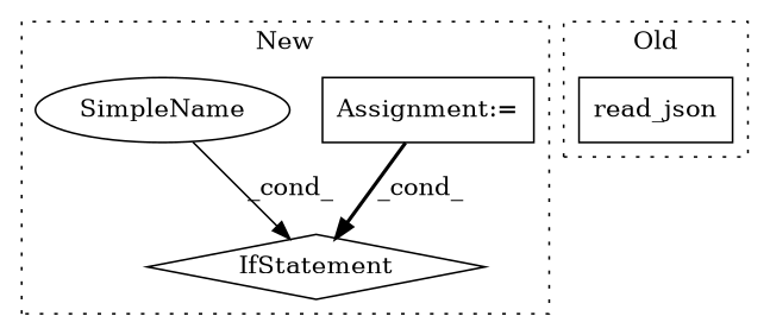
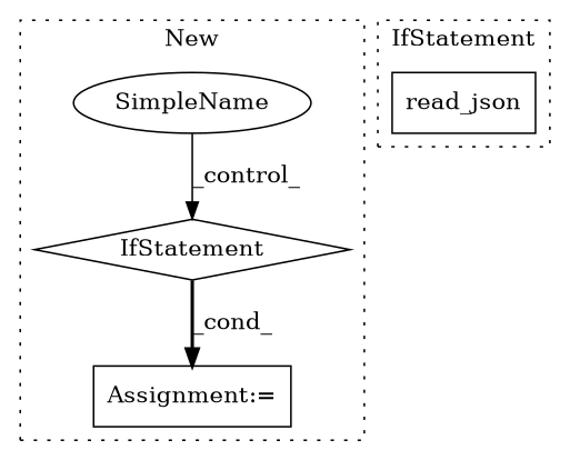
  digraph {
    node [shape=box]
    n1 [a=25 l="4,2" label=IfStatement s="3058,3082" shape=diamond]
    n2 [a=7 l=1 label="Assignment:=" s=3022]
    n3 [a=42 label=SimpleName shape=ellipse]
    n4 [a=32 l="10,1" label=read_json s="2628,2662"]
    subgraph cluster_1 {
      label=New
      style=dotted
      n1
      n2
      n3
    }
    subgraph cluster_2 {
-     label=Old
+     label=IfStatement
      style=dotted
      n4
    }
-   n2 -> n1 [label=_cond_ style=bold]
-   n3 -> n1 [label=_cond_ style=solid]
+   n1 -> n2 [label=_cond_ style=bold]
+   n3 -> n1 [label=_control_ style=solid]
  }
